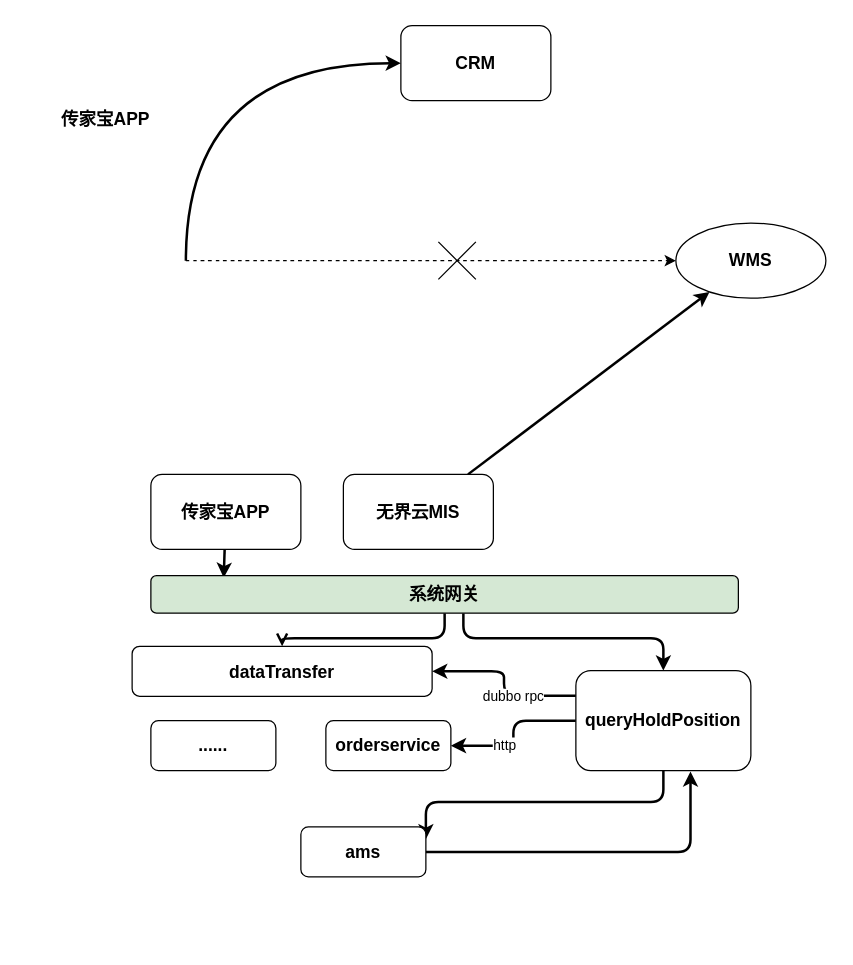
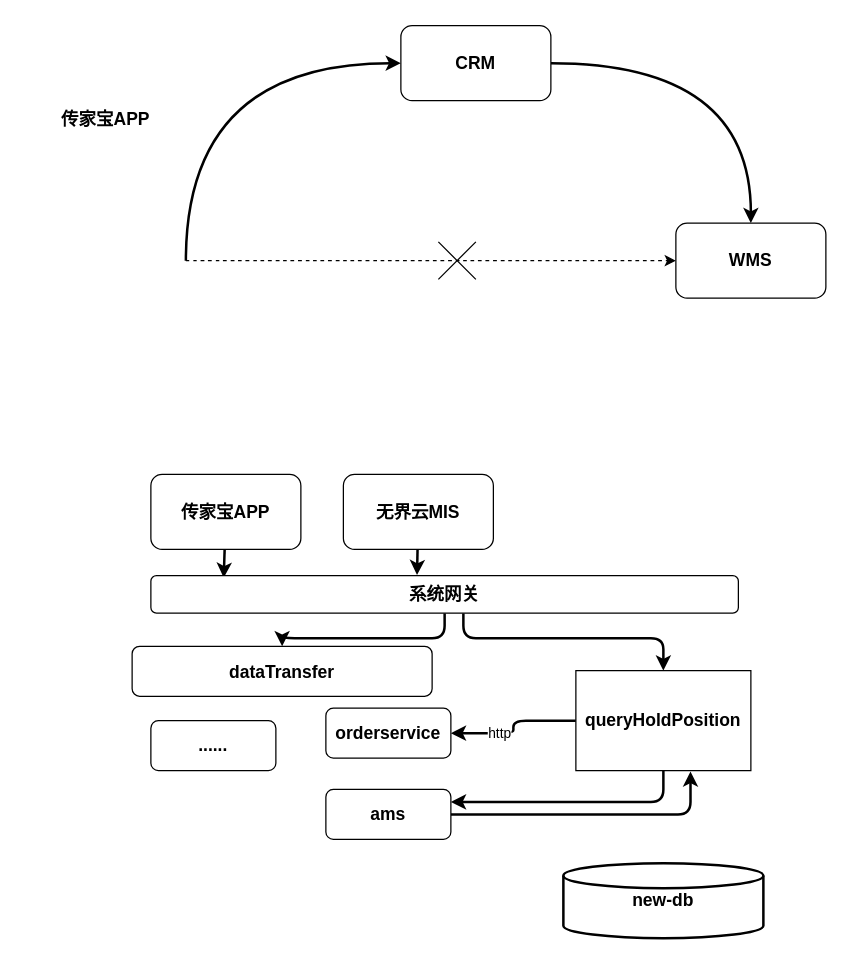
  <mxCell id="0" />
  <mxCell id="1" parent="0" />
  <mxCell id="2" style="edgeStyle=orthogonalEdgeStyle;orthogonalLoop=1;jettySize=auto;html=1;exitX=1;exitY=0.5;exitDx=0;exitDy=0;curved=1;dashed=1;" parent="1" source="4" target="5" edge="1"><mxGeometry relative="1" as="geometry" /></mxCell>
  <mxCell id="3" style="edgeStyle=orthogonalEdgeStyle;curved=1;orthogonalLoop=1;jettySize=auto;html=1;exitX=1;exitY=0.5;exitDx=0;exitDy=0;entryX=0;entryY=0.5;entryDx=0;entryDy=0;strokeWidth=2;" parent="1" source="4" target="8" edge="1"><mxGeometry relative="1" as="geometry"><Array as="points"><mxPoint x="148" y="50" /></Array></mxGeometry></mxCell>
  <mxCell id="4" value="" style="shape=image;html=1;verticalAlign=top;verticalLabelPosition=bottom;labelBackgroundColor=#ffffff;imageAspect=0;aspect=fixed;image=https://cdn2.iconfinder.com/data/icons/it-technology/70/phoneidk-128.png" parent="1" vertex="1"><mxGeometry x="20" y="144" width="128" height="128" as="geometry" /></mxCell>
- <mxCell id="5" value="&lt;font style=&quot;font-size: 14px&quot;&gt;&lt;b&gt;WMS&lt;/b&gt;&lt;/font&gt;" style="ellipse;whiteSpace=wrap;html=1;" parent="1" vertex="1"><mxGeometry x="540" y="178" width="120" height="60" as="geometry" /></mxCell>
+ <mxCell id="5" value="&lt;font style=&quot;font-size: 14px&quot;&gt;&lt;b&gt;WMS&lt;/b&gt;&lt;/font&gt;" style="rounded=1;whiteSpace=wrap;html=1;" parent="1" vertex="1"><mxGeometry x="540" y="178" width="120" height="60" as="geometry" /></mxCell>
  <mxCell id="6" value="&lt;font style=&quot;font-size: 14px&quot;&gt;&lt;b&gt;传家宝APP&lt;/b&gt;&lt;/font&gt;" style="text;html=1;strokeColor=none;fillColor=none;align=center;verticalAlign=middle;whiteSpace=wrap;rounded=0;" parent="1" vertex="1"><mxGeometry x="31" y="80" width="106" height="30" as="geometry" /></mxCell>
+ <mxCell id="7" style="edgeStyle=orthogonalEdgeStyle;curved=1;orthogonalLoop=1;jettySize=auto;html=1;exitX=1;exitY=0.5;exitDx=0;exitDy=0;entryX=0.5;entryY=0;entryDx=0;entryDy=0;strokeWidth=2;" parent="1" source="8" target="5" edge="1"><mxGeometry relative="1" as="geometry" /></mxCell>
  <mxCell id="8" value="&lt;font style=&quot;font-size: 14px&quot;&gt;&lt;b&gt;CRM&lt;/b&gt;&lt;/font&gt;" style="rounded=1;whiteSpace=wrap;html=1;" parent="1" vertex="1"><mxGeometry x="320" y="20" width="120" height="60" as="geometry" /></mxCell>
  <mxCell id="9" value="" style="shape=umlDestroy;" parent="1" vertex="1"><mxGeometry x="350" y="193" width="30" height="30" as="geometry" /></mxCell>
  <mxCell id="10" style="orthogonalLoop=1;jettySize=auto;html=1;entryX=0.124;entryY=0.058;entryDx=0;entryDy=0;entryPerimeter=0;strokeWidth=2;" edge="1" parent="1" source="11" target="16"><mxGeometry relative="1" as="geometry" /></mxCell>
  <mxCell id="11" value="&lt;font style=&quot;font-size: 14px&quot;&gt;&lt;b&gt;传家宝APP&lt;/b&gt;&lt;/font&gt;" style="rounded=1;whiteSpace=wrap;html=1;" vertex="1" parent="1"><mxGeometry x="120" y="379" width="120" height="60" as="geometry" /></mxCell>
- <mxCell id="12" style="edgeStyle=none;orthogonalLoop=1;jettySize=auto;html=1;strokeWidth=2;" edge="1" parent="1" source="13" target="5"><mxGeometry relative="1" as="geometry" /></mxCell>
+ <mxCell id="12" style="edgeStyle=none;orthogonalLoop=1;jettySize=auto;html=1;entryX=0.453;entryY=-0.015;entryDx=0;entryDy=0;entryPerimeter=0;strokeWidth=2;" edge="1" parent="1" source="13" target="16"><mxGeometry relative="1" as="geometry" /></mxCell>
  <mxCell id="13" value="&lt;font style=&quot;font-size: 14px&quot;&gt;&lt;b&gt;无界云MIS&lt;/b&gt;&lt;/font&gt;" style="rounded=1;whiteSpace=wrap;html=1;" vertex="1" parent="1"><mxGeometry x="274" y="379" width="120" height="60" as="geometry" /></mxCell>
  <mxCell id="14" style="edgeStyle=orthogonalEdgeStyle;orthogonalLoop=1;jettySize=auto;html=1;entryX=0.5;entryY=0;entryDx=0;entryDy=0;strokeWidth=2;" edge="1" parent="1" target="25"><mxGeometry relative="1" as="geometry"><mxPoint x="370" y="490" as="sourcePoint" /><Array as="points"><mxPoint x="370" y="510" /><mxPoint x="530" y="510" /></Array></mxGeometry></mxCell>
- <mxCell id="15" style="edgeStyle=orthogonalEdgeStyle;orthogonalLoop=1;jettySize=auto;html=1;strokeWidth=2;endArrow=open;" edge="1" parent="1" source="16" target="17"><mxGeometry relative="1" as="geometry" /></mxCell>
- <mxCell id="16" value="&lt;span style=&quot;font-size: 14px&quot;&gt;&lt;b&gt;系统网关&lt;/b&gt;&lt;/span&gt;" style="rounded=1;whiteSpace=wrap;html=1;fillColor=#d5e8d4;" vertex="1" parent="1"><mxGeometry x="120" y="460" width="470" height="30" as="geometry" /></mxCell>
+ <mxCell id="15" style="edgeStyle=orthogonalEdgeStyle;orthogonalLoop=1;jettySize=auto;html=1;strokeWidth=2;" edge="1" parent="1" source="16" target="17"><mxGeometry relative="1" as="geometry" /></mxCell>
+ <mxCell id="16" value="&lt;span style=&quot;font-size: 14px&quot;&gt;&lt;b&gt;系统网关&lt;/b&gt;&lt;/span&gt;" style="rounded=1;whiteSpace=wrap;html=1;" vertex="1" parent="1"><mxGeometry x="120" y="460" width="470" height="30" as="geometry" /></mxCell>
  <mxCell id="17" value="&lt;span style=&quot;font-size: 14px&quot;&gt;&lt;b&gt;dataTransfer&lt;br&gt;&lt;/b&gt;&lt;/span&gt;" style="rounded=1;whiteSpace=wrap;html=1;" vertex="1" parent="1"><mxGeometry x="105" y="516.5" width="240" height="40" as="geometry" /></mxCell>
- <mxCell id="18" value="&lt;span style=&quot;font-size: 14px&quot;&gt;&lt;b&gt;orderservice&lt;br&gt;&lt;/b&gt;&lt;/span&gt;" style="rounded=1;whiteSpace=wrap;html=1;" vertex="1" parent="1"><mxGeometry x="260" y="576" width="100" height="40" as="geometry" /></mxCell>
+ <mxCell id="18" value="&lt;span style=&quot;font-size: 14px&quot;&gt;&lt;b&gt;orderservice&lt;br&gt;&lt;/b&gt;&lt;/span&gt;" style="rounded=1;whiteSpace=wrap;html=1;" vertex="1" parent="1"><mxGeometry x="260" y="566" width="100" height="40" as="geometry" /></mxCell>
  <mxCell id="19" value="&lt;span style=&quot;font-size: 14px&quot;&gt;&lt;b&gt;......&lt;br&gt;&lt;/b&gt;&lt;/span&gt;" style="rounded=1;whiteSpace=wrap;html=1;" vertex="1" parent="1"><mxGeometry x="120" y="576" width="100" height="40" as="geometry" /></mxCell>
  <mxCell id="20" style="edgeStyle=orthogonalEdgeStyle;orthogonalLoop=1;jettySize=auto;html=1;entryX=1;entryY=0.5;entryDx=0;entryDy=0;strokeWidth=2;" edge="1" parent="1" source="25" target="18"><mxGeometry relative="1" as="geometry" /></mxCell>
  <mxCell id="21" value="http" style="edgeLabel;html=1;align=center;verticalAlign=middle;resizable=0;points=[];" vertex="1" connectable="0" parent="20"><mxGeometry x="0.305" y="-1" relative="1" as="geometry"><mxPoint as="offset" /></mxGeometry></mxCell>
- <mxCell id="22" style="edgeStyle=orthogonalEdgeStyle;orthogonalLoop=1;jettySize=auto;html=1;exitX=0;exitY=0.25;exitDx=0;exitDy=0;entryX=1;entryY=0.5;entryDx=0;entryDy=0;strokeWidth=2;" edge="1" parent="1" source="25" target="17"><mxGeometry relative="1" as="geometry" /></mxCell>
- <mxCell id="23" value="dubbo rpc" style="edgeLabel;html=1;align=center;verticalAlign=middle;resizable=0;points=[];" vertex="1" connectable="0" parent="22"><mxGeometry x="-0.246" relative="1" as="geometry"><mxPoint as="offset" /></mxGeometry></mxCell>
  <mxCell id="24" style="edgeStyle=orthogonalEdgeStyle;orthogonalLoop=1;jettySize=auto;html=1;entryX=1;entryY=0.25;entryDx=0;entryDy=0;strokeWidth=2;" edge="1" parent="1" source="25" target="28"><mxGeometry relative="1" as="geometry"><Array as="points"><mxPoint x="530" y="641" /></Array></mxGeometry></mxCell>
- <mxCell id="25" value="&lt;span style=&quot;font-size: 14px&quot;&gt;&lt;b&gt;queryHoldPosition&lt;br&gt;&lt;/b&gt;&lt;/span&gt;" style="rounded=1;whiteSpace=wrap;html=1;" vertex="1" parent="1"><mxGeometry x="460" y="536" width="140" height="80" as="geometry" /></mxCell>
+ <mxCell id="25" value="&lt;span style=&quot;font-size: 14px&quot;&gt;&lt;b&gt;queryHoldPosition&lt;br&gt;&lt;/b&gt;&lt;/span&gt;" style="whiteSpace=wrap;html=1;rounded=0;" vertex="1" parent="1"><mxGeometry x="460" y="536" width="140" height="80" as="geometry" /></mxCell>
+ <mxCell id="26" value="&lt;b style=&quot;font-size: 14px&quot;&gt;new-db&lt;/b&gt;" style="strokeWidth=2;html=1;shape=mxgraph.flowchart.database;whiteSpace=wrap;" vertex="1" parent="1"><mxGeometry x="450" y="690" width="160" height="60" as="geometry" /></mxCell>
  <mxCell id="27" style="edgeStyle=orthogonalEdgeStyle;orthogonalLoop=1;jettySize=auto;html=1;entryX=0.655;entryY=1.008;entryDx=0;entryDy=0;entryPerimeter=0;strokeWidth=2;" edge="1" parent="1" source="28" target="25"><mxGeometry relative="1" as="geometry" /></mxCell>
- <mxCell id="28" value="&lt;span style=&quot;font-size: 14px&quot;&gt;&lt;b&gt;ams&lt;br&gt;&lt;/b&gt;&lt;/span&gt;" style="rounded=1;whiteSpace=wrap;html=1;" vertex="1" parent="1"><mxGeometry x="240" y="661" width="100" height="40" as="geometry" /></mxCell>
+ <mxCell id="28" value="&lt;span style=&quot;font-size: 14px&quot;&gt;&lt;b&gt;ams&lt;br&gt;&lt;/b&gt;&lt;/span&gt;" style="rounded=1;whiteSpace=wrap;html=1;" vertex="1" parent="1"><mxGeometry x="260" y="631" width="100" height="40" as="geometry" /></mxCell>
